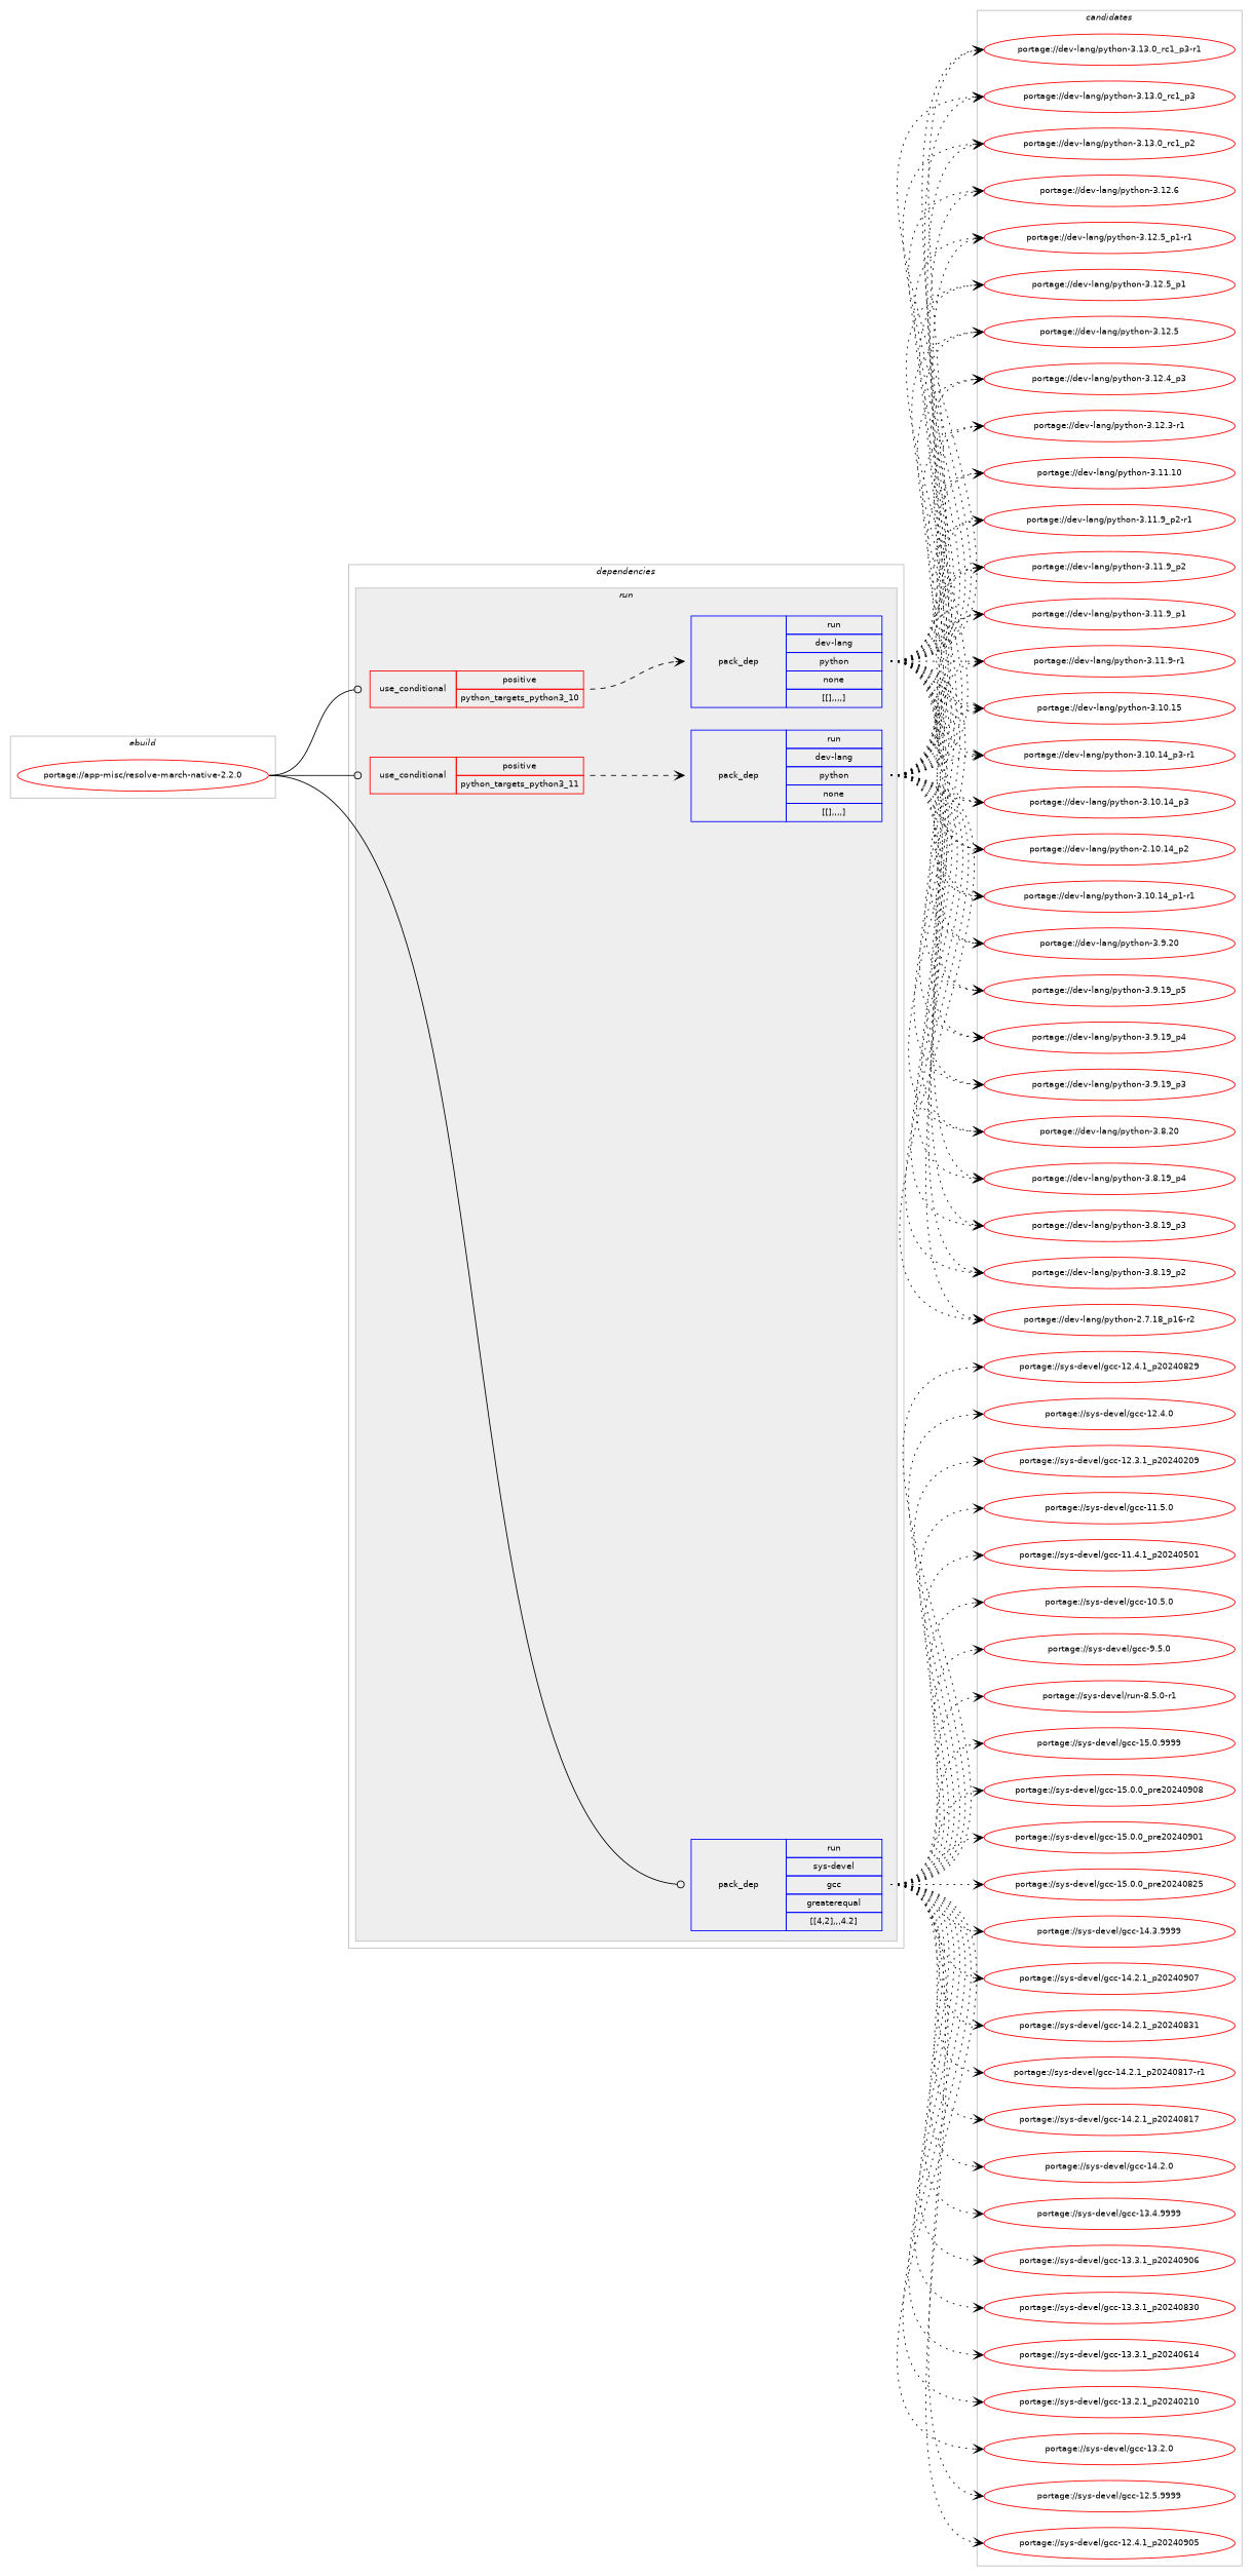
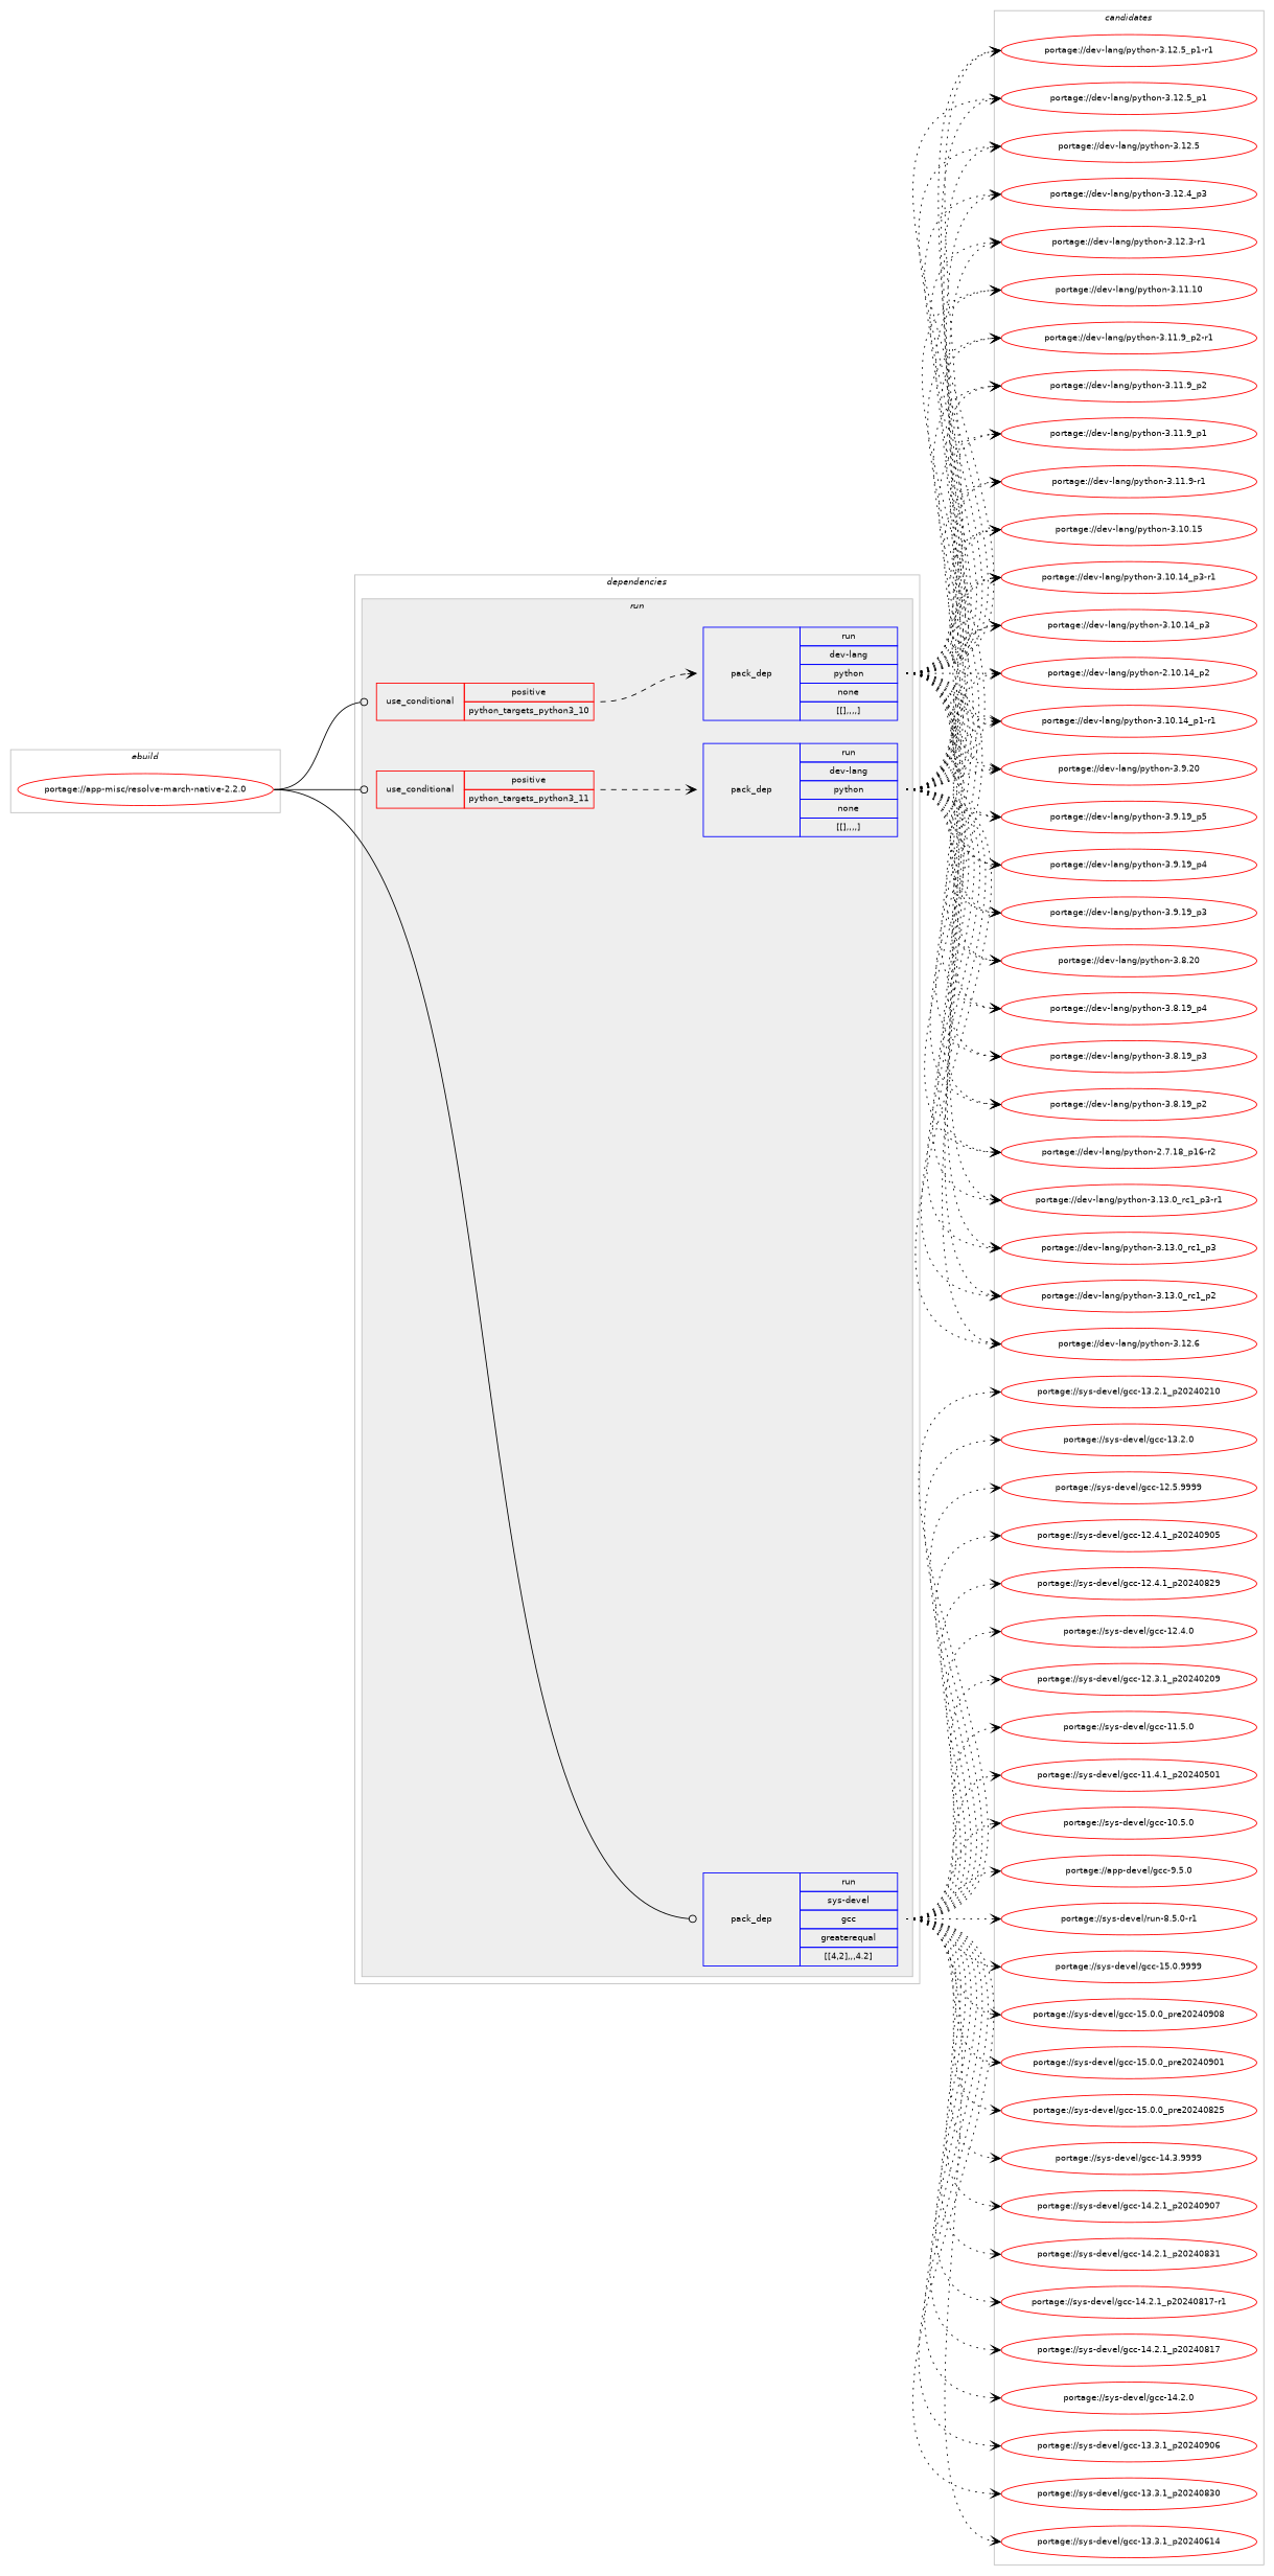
  digraph {
    compound=true
    concentrate=true
    fontname=Helvetica
    fontsize=10
    newrank=true
    rankdir=LR
    ranksep=1.5
    node [color=red fontname=Helvetica fontsize=10]
    edge [arrowhead=vee headport=w style=dotted tailport=e weight=100]
    n1 [label="portage://app-misc/resolve-march-native-2.2.0" width=4]
    n2 [color=blue label=<<TABLE BORDER="0" CELLBORDER="1" CELLSPACING="0" CELLPADDING="4" WIDTH="220"><TR><TD ROWSPAN="6" CELLPADDING="30">pack_dep</TD></TR><TR><TD WIDTH="110">run</TD></TR><TR><TD>dev-lang</TD></TR><TR><TD>python</TD></TR><TR><TD>none</TD></TR><TR><TD>[[],,,,]</TD></TR></TABLE>> shape=none]
    n3 [label=<<TABLE BORDER="0" CELLBORDER="1" CELLSPACING="0" CELLPADDING="4"><TR><TD ROWSPAN="3" CELLPADDING="10">use_conditional</TD></TR><TR><TD>positive</TD></TR><TR><TD>python_targets_python3_10</TD></TR></TABLE>> shape=none]
    n4 [color=blue label=<<TABLE BORDER="0" CELLBORDER="1" CELLSPACING="0" CELLPADDING="4" WIDTH="220"><TR><TD ROWSPAN="6" CELLPADDING="30">pack_dep</TD></TR><TR><TD WIDTH="110">run</TD></TR><TR><TD>dev-lang</TD></TR><TR><TD>python</TD></TR><TR><TD>none</TD></TR><TR><TD>[[],,,,]</TD></TR></TABLE>> shape=none]
    n5 [label=<<TABLE BORDER="0" CELLBORDER="1" CELLSPACING="0" CELLPADDING="4"><TR><TD ROWSPAN="3" CELLPADDING="10">use_conditional</TD></TR><TR><TD>positive</TD></TR><TR><TD>python_targets_python3_11</TD></TR></TABLE>> shape=none]
    n6 [color=blue label=<<TABLE BORDER="0" CELLBORDER="1" CELLSPACING="0" CELLPADDING="4" WIDTH="220"><TR><TD ROWSPAN="6" CELLPADDING="30">pack_dep</TD></TR><TR><TD WIDTH="110">run</TD></TR><TR><TD>sys-devel</TD></TR><TR><TD>gcc</TD></TR><TR><TD>greaterequal</TD></TR><TR><TD>[[4,2],,,4.2]</TD></TR></TABLE>> shape=none]
    n7 [label="portage://dev-lang/python-3.13.0_rc1_p3-r1" width=4]
    n8 [label="portage://dev-lang/python-3.13.0_rc1_p3" width=4]
    n9 [label="portage://dev-lang/python-3.13.0_rc1_p2" width=4]
    n10 [label="portage://dev-lang/python-3.12.6" width=4]
    n11 [label="portage://dev-lang/python-3.12.5_p1-r1" width=4]
    n12 [label="portage://dev-lang/python-3.12.5_p1" width=4]
    n13 [label="portage://dev-lang/python-3.12.5" width=4]
    n14 [label="portage://dev-lang/python-3.12.4_p3" width=4]
    n15 [label="portage://dev-lang/python-3.12.3-r1" width=4]
    n16 [label="portage://dev-lang/python-3.11.10" width=4]
    n17 [label="portage://dev-lang/python-3.11.9_p2-r1" width=4]
    n18 [label="portage://dev-lang/python-3.11.9_p2" width=4]
    n19 [label="portage://dev-lang/python-3.11.9_p1" width=4]
    n20 [label="portage://dev-lang/python-3.11.9-r1" width=4]
    n21 [label="portage://dev-lang/python-3.10.15" width=4]
    n22 [label="portage://dev-lang/python-3.10.14_p3-r1" width=4]
    n23 [label="portage://dev-lang/python-3.10.14_p3" width=4]
    n24 [label="portage://dev-lang/python-2.10.14_p2" width=4]
    n25 [label="portage://dev-lang/python-3.10.14_p1-r1" width=4]
    n26 [label="portage://dev-lang/python-3.9.20" width=4]
    n27 [label="portage://dev-lang/python-3.9.19_p5" width=4]
    n28 [label="portage://dev-lang/python-3.9.19_p4" width=4]
    n29 [label="portage://dev-lang/python-3.9.19_p3" width=4]
    n30 [label="portage://dev-lang/python-3.8.20" width=4]
    n31 [label="portage://dev-lang/python-3.8.19_p4" width=4]
    n32 [label="portage://dev-lang/python-3.8.19_p3" width=4]
    n33 [label="portage://dev-lang/python-3.8.19_p2" width=4]
    n34 [label="portage://dev-lang/python-2.7.18_p16-r2" width=4]
    n35 [label="portage://sys-devel/gcc-15.0.9999" width=4]
    n36 [label="portage://sys-devel/gcc-15.0.0_pre20240908" width=4]
    n37 [label="portage://sys-devel/gcc-15.0.0_pre20240901" width=4]
    n38 [label="portage://sys-devel/gcc-15.0.0_pre20240825" width=4]
    n39 [label="portage://sys-devel/gcc-14.3.9999" width=4]
    n40 [label="portage://sys-devel/gcc-14.2.1_p20240907" width=4]
    n41 [label="portage://sys-devel/gcc-14.2.1_p20240831" width=4]
    n42 [label="portage://sys-devel/gcc-14.2.1_p20240817-r1" width=4]
    n43 [label="portage://sys-devel/gcc-14.2.1_p20240817" width=4]
    n44 [label="portage://sys-devel/gcc-14.2.0" width=4]
-   n45 [label="portage://sys-devel/gcc-13.4.9999" width=4]
    n46 [label="portage://sys-devel/gcc-13.3.1_p20240906" width=4]
    n47 [label="portage://sys-devel/gcc-13.3.1_p20240830" width=4]
    n48 [label="portage://sys-devel/gcc-13.3.1_p20240614" width=4]
    n49 [label="portage://sys-devel/gcc-13.2.1_p20240210" width=4]
    n50 [label="portage://sys-devel/gcc-13.2.0" width=4]
    n51 [label="portage://sys-devel/gcc-12.5.9999" width=4]
    n52 [label="portage://sys-devel/gcc-12.4.1_p20240905" width=4]
    n53 [label="portage://sys-devel/gcc-12.4.1_p20240829" width=4]
    n54 [label="portage://sys-devel/gcc-12.4.0" width=4]
    n55 [label="portage://sys-devel/gcc-12.3.1_p20240209" width=4]
    n56 [label="portage://sys-devel/gcc-11.5.0" width=4]
    n57 [label="portage://sys-devel/gcc-11.4.1_p20240501" width=4]
    n58 [label="portage://sys-devel/gcc-10.5.0" width=4]
-   n59 [label="portage://sys-devel/gcc-9.5.0" width=4]
+   n59 [label="portage://app-devel/gcc-9.5.0" width=4]
    n60 [label="portage://sys-devel/run-8.5.0-r1" width=4]
    subgraph cluster_1 {
      color=gray
      label=<<i>ebuild</i>>
      n1
    }
    subgraph cluster_2 {
      color=gray
      label=<<i>dependencies</i>>
      subgraph cluster_3 {
        color=gray
        fillcolor="#eeeeee"
        label=<<i>compile</i>>
        style=filled
      }
      subgraph cluster_4 {
        color=gray
        fillcolor="#eeeeee"
        label=<<i>compile and run</i>>
        style=filled
      }
      subgraph cluster_5 {
        color=gray
        fillcolor="#eeeeee"
        label=<<i>run</i>>
        style=filled
        subgraph sub_6 {
          color=gray
          fillcolor="#eeeeee"
          label=<<i>run</i>>
          style=filled
          n3
          subgraph sub_7 {
            color=gray
            fillcolor="#eeeeee"
            label=<<i>run</i>>
            style=filled
            n2
          }
        }
        subgraph sub_8 {
          color=gray
          fillcolor="#eeeeee"
          label=<<i>run</i>>
          style=filled
          n5
          subgraph sub_9 {
            color=gray
            fillcolor="#eeeeee"
            label=<<i>run</i>>
            style=filled
            n4
          }
        }
        subgraph sub_10 {
          color=gray
          fillcolor="#eeeeee"
          label=<<i>run</i>>
          style=filled
          n6
        }
      }
    }
    subgraph cluster_11 {
      color=gray
      label=<<i>candidates</i>>
      rank=same
      subgraph sub_12 {
        color=black
        label=<<i>candidates</i>>
        nodesep=1
        rank=same
        n7
        n8
        n9
        n10
        n11
        n12
        n13
        n14
        n15
        n16
        n17
        n18
        n19
        n20
        n21
        n22
        n23
        n24
        n25
        n26
        n27
        n28
        n29
        n30
        n31
        n32
        n33
        n34
      }
      subgraph sub_13 {
        color=black
        label=<<i>candidates</i>>
        nodesep=1
        rank=same
        n7
        n8
        n9
        n10
        n11
        n12
        n13
        n14
        n15
        n16
        n17
        n18
        n19
        n20
        n21
        n22
        n23
        n24
        n25
        n26
        n27
        n28
        n29
        n30
        n31
        n32
        n33
        n34
      }
      subgraph sub_14 {
        color=black
        label=<<i>candidates</i>>
        nodesep=1
        rank=same
        n35
        n36
        n37
        n38
        n39
        n40
        n41
        n42
        n43
        n44
-       n45
        n46
        n47
        n48
        n49
        n50
        n51
        n52
        n53
        n54
        n55
        n56
        n57
        n58
        n59
        n60
      }
    }
    n1 -> n3 [arrowhead=odot style=solid weight=20]
    n1 -> n5 [arrowhead=odot style=solid weight=20]
    n1 -> n6 [arrowhead=odot style=solid weight=20]
    n2 -> n7
    n2 -> n8
    n2 -> n9
    n2 -> n10
    n2 -> n11
    n2 -> n12
    n2 -> n13
    n2 -> n14
    n2 -> n15
    n2 -> n16
    n2 -> n17
    n2 -> n18
    n2 -> n19
    n2 -> n20
    n2 -> n21
    n2 -> n22
    n2 -> n23
    n2 -> n24
    n2 -> n25
    n2 -> n26
    n2 -> n27
    n2 -> n28
    n2 -> n29
    n2 -> n30
    n2 -> n31
    n2 -> n32
    n2 -> n33
    n2 -> n34
    n3 -> n2 [style=dashed weight=20]
    n4 -> n7
    n4 -> n8
    n4 -> n9
    n4 -> n10
    n4 -> n11
    n4 -> n12
    n4 -> n13
    n4 -> n14
    n4 -> n15
    n4 -> n16
    n4 -> n17
    n4 -> n18
    n4 -> n19
    n4 -> n20
    n4 -> n21
    n4 -> n22
    n4 -> n23
    n4 -> n24
    n4 -> n25
    n4 -> n26
    n4 -> n27
    n4 -> n28
    n4 -> n29
    n4 -> n30
    n4 -> n31
    n4 -> n32
    n4 -> n33
    n4 -> n34
    n5 -> n4 [style=dashed weight=20]
    n6 -> n35
    n6 -> n36
    n6 -> n37
    n6 -> n38
    n6 -> n39
    n6 -> n40
    n6 -> n41
    n6 -> n42
    n6 -> n43
    n6 -> n44
-   n6 -> n45
    n6 -> n46
    n6 -> n47
    n6 -> n48
    n6 -> n49
    n6 -> n50
    n6 -> n51
    n6 -> n52
    n6 -> n53
    n6 -> n54
    n6 -> n55
    n6 -> n56
    n6 -> n57
    n6 -> n58
    n6 -> n59
    n6 -> n60
  }
